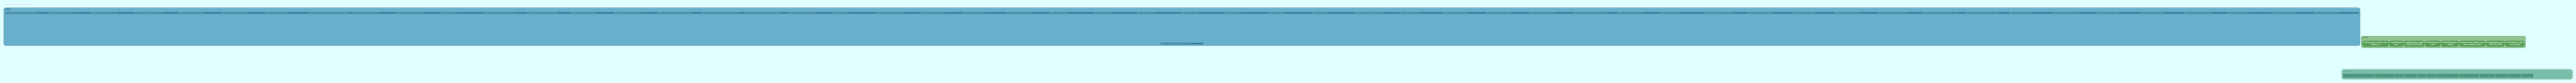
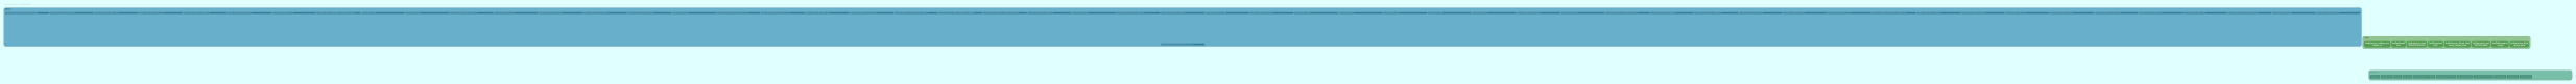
  digraph {
    bgcolor=lightcyan
    fontcolor=grey
    fontname=Arial
    fontsize=16
    label="Utopia Async Invokations"
    labeljust=l
    labelloc=top
    nodesep=0.05
    rankdir=TB
    ranksep=2.5
    node [fontname=Arial margin=0 penwidth=0.1 shape=box style=filled color="#092834" fillcolor="#347B98" fontcolor=white fontsize=10]
    edge [arrowhead=none arrowsize=0.5 color=black penwidth=0.1]
    _fac04ca68a48af91f0290001604a2463 [height=0 margin=0.1 shape=plaintext style=invisible color="" fillcolor="" fontcolor="" fontsize=""]
    n2 [color="#093426" fillcolor="#448D76" fontsize=8 height=0 label="bring-lan:up\l" margin=0.1 width=0]
    n3 [color="#093426" fillcolor="#448D76" fontsize=8 height=0 label="primary_lan_l3net:4\l" margin=0.1 width=0]
    n4 [color="#093426" fillcolor="#448D76" fontsize=8 height=0 label="lan-status:started\l" margin=0.1 width=0]
    n5 [color="#093426" fillcolor="#448D76" fontsize=8 height=0 label="wan-status:starting\l" margin=0.1 width=0]
    n6 [color="#093426" fillcolor="#448D76" fontsize=8 height=0 label="ipv4_wan_ipaddr:0.0.0.0\l" margin=0.1 width=0]
    n7 [color="#093426" fillcolor="#448D76" fontsize=8 height=0 label="ipv4_wan_ipaddr:10.107.200.106\l" margin=0.1 width=0]
    n8 [color="#093426" fillcolor="#448D76" fontsize=8 height=0 label="current_wan_ipaddr:10.107.200.106\l" margin=0.1 width=0]
    n9 [color="#093426" fillcolor="#448D76" fontsize=8 height=0 label="ipv4-status:up\l" margin=0.1 width=0]
    n10 [color="#093426" fillcolor="#448D76" fontsize=8 height=0 label="wan-status:started\l" margin=0.1 width=0]
-   n11 [color="#093426" fillcolor="#448D76" fontsize=8 height=0 label="tr_erouter0_dhcpv6_client_v6addr:2001:dae:7:1::237\l" margin=0.1 width=0]
    n12 [color="#093426" fillcolor="#448D76" fontsize=8 height=0 label="ipv6-status:up\l" margin=0.1 width=0]
    n13 [color="#093426" fillcolor="#448D76" fontsize=8 height=0 label="ipv6_prefix:3001:dae:0:e400::/56\l" margin=0.1 width=0]
    n14 [color="#0A3409" fillcolor="#559E54" fontsize=12 height=0 label="/usr/bin/sysevent\n'sectl'" margin=0.1 style="filled,rounded" width=0]
    n15 [color="#0A3409" fillcolor="#559E54" fontsize=12 height=0 label="/usr/bin/service_dhcp\n'service_dhcp'" margin=0.1 style="filled,rounded" width=0]
    n16 [color="#0A3409" fillcolor="#559E54" fontsize=12 height=0 label="/usr/bin/service_wan\n'SERVICE-WAN'" margin=0.1 style="filled,rounded" width=0]
    n17 [color="#0A3409" fillcolor="#559E54" fontsize=12 height=0 label="/usr/bin/service_dhcpv6_client\n'service_dhcpv6_client'" margin=0.1 style="filled,rounded" width=0]
    n18 [color="#0A3409" fillcolor="#559E54" fontsize=12 height=0 label="/usr/bin/service_routed\n'SERVICE-ROUTED'" margin=0.1 style="filled,rounded" width=0]
    n19 [color="#0A3409" fillcolor="#559E54" fontsize=12 height=0 label="/usr/bin/firewall\n'exec'" margin=0.1 style="filled,rounded" width=0]
    n20 [color="#0A3409" fillcolor="#559E54" fontsize=12 height=0 label="/usr/lib/libsrvmgr.so\n'srvmgr'" margin=0.1 style="filled,rounded" width=0]
    n21 [color="#0A3409" fillcolor="#559E54" fontsize=12 height=0 label="/usr/bin/service_multinet_exec\n'multinet_ev'" margin=0.1 style="filled,rounded" width=0]
    n22 [height=0 label="bring-lan:up:service_dhcp\l" width=4]
    n23 [height=0 label="dhcp_server-resync::service_dhcp\l" width=4]
    n24 [height=0 label="multinet-up:1:service_multinet_exec\l" width=4]
    n25 [height=0 label="multinet_1-status:partial:service_ipv6.sh\l" width=4]
    n26 [height=0 label="multinet_1-status:partial:service_dhcp\l" width=4]
    n27 [height=0 label="multinet-instances:1:service_ipv6.sh\l" width=4]
    n28 [height=0 label="ipv4_4-status:up:service_dhcp\l" width=4]
    n29 [height=0 label="lan-status:started:service_ccsphs.sh\l" width=4]
-   n30 [height=0 label="lan-status:started:service_dhcp\l" width=4]
    n31 [height=0 label="lan-status:started:service_dhcpv6_client\l" width=4]
    n32 [height=0 label="lan-status:started:service_routed.sh\l" width=4]
    n33 [height=0 label="dhcp_server-start::service_dhcp\l" width=4]
    n34 [height=0 label="firewall-restart:(null):firewall_log_handle.sh\l" width=4]
    n35 [height=0 label="ipv4-up:6:service_dhcp\l" width=4]
    n36 [height=0 label="ipv4-up:7:service_dhcp\l" width=4]
    n37 [height=0 label="ipv4-up:8:service_dhcp\l" width=4]
    n38 [height=0 label="ipv4-up:9:service_dhcp\l" width=4]
    n39 [height=0 label="ipv4-up:10:service_dhcp\l" width=4]
    n40 [height=0 label="ipv4-up:11:service_dhcp\l" width=4]
    n41 [height=0 label="ipv4-up:12:service_dhcp\l" width=4]
    n42 [height=0 label="ipv4-up:13:service_dhcp\l" width=4]
    n43 [height=0 label="multinet_1-status:ready:service_ipv6.sh\l" width=4]
    n44 [height=0 label="multinet_1-status:ready:service_dhcp\l" width=4]
    n45 [height=0 label="firewall-restart::firewall_log_handle.sh\l" width=4]
    n46 [height=0 label="multinet-up:5:service_multinet_exec\l" width=4]
    n47 [height=0 label="multinet_5-status:partial:service_dhcp\l" width=4]
    n48 [height=0 label="multinet-instances:1 5:service_ipv6.sh\l" width=4]
    n49 [height=0 label="multinet_5-status:ready:service_dhcp\l" width=4]
    n50 [height=0 label="ipv4_6-status:up:service_dhcp\l" width=4]
    n51 [height=0 label="dhcp_server-start:lan_not_restart:service_dhcp\l" width=4]
    n52 [height=0 label="phylink_wan_state:up:service_dhcpv6_client\l" width=4]
    n53 [height=0 label="wan-start::service_wan.sh\l" width=4]
    n54 [height=0 label="current_wan_ifname:erouter0:service_dhcpv6_client\l" width=4]
    n55 [height=0 label="wan-status:starting:service_ipv6.sh\l" width=4]
    n56 [height=0 label="wan-status:starting:service_ddns\l" width=4]
    n57 [height=0 label="wan-status:starting:service_routed.sh\l" width=4]
    n58 [height=0 label="wan-status:starting:service_mcastproxy.sh\l" width=4]
    n59 [height=0 label="wan-status:starting:service_mldproxy.sh\l" width=4]
    n60 [height=0 label="zebra-restart:(null):service_routed.sh\l" width=4]
    n61 [height=0 label="current_wan_ipaddr:10.107.200.106:service_ddns\l" width=4]
    n62 [height=0 label="current_ipv4_link_state:up:service_dhcpv6_client\l" width=4]
    n63 [height=0 label="wan-status:started:service_ipv6.sh\l" width=4]
    n64 [height=0 label="wan-status:started:service_ddns\l" width=4]
    n65 [height=0 label="wan-status:started:service_routed.sh\l" width=4]
    n66 [height=0 label="wan-status:started:service_mcastproxy.sh\l" width=4]
    n67 [height=0 label="wan-status:started:service_mldproxy.sh\l" width=4]
    n68 [height=0 label="dhcp_server-restart:lan_not_restart:service_dhcp\l" width=4]
    n69 [height=0 label="ipv6_erouter0_dhcp_solicNodeAddr::::firewall_log_handle.sh\l" width=4]
    n70 [height=0 label="ipv6_nameserver:2001:dae:7:1::129:service_routed.sh\l" width=4]
    n71 [height=0 label="ipv6_prefix:3001:dae:0:e400::/56:service_ipv6.sh\l" width=4]
    n72 [height=0 label="ipv6_prefix:3001:dae:0:e400::/56:firewall_log_handle.sh\l" width=4]
    n73 [height=0 label="ipv6_prefix:3001:dae:0:e400::/56:service_routed.sh\l" width=4]
    n74 [height=0 label="start-misc:ready:service_misc.sh\l" width=4]
    n75 [height=0 label="mldproxy-stop:(null):service_mldproxy.sh\l" width=4]
    n76 [height=0 label="mldproxy-start:(null):service_mldproxy.sh\l" width=4]
    subgraph cluster_1 {
      color="#23483C"
      fillcolor="#79BEA8"
      fontcolor="#23483C"
      fontsize=10
      label="notifications\l"
      penwidth=1.0
      style="filled, rounded"
      _fac04ca68a48af91f0290001604a2463
      n2
      n3
      n4
      n5
      n6
      n7
      n8
      n9
      n10
-     n11
      n12
      n13
    }
    subgraph cluster_2 {
      color="#305A30"
      fillcolor="#92C591"
      fontcolor="#305A30"
      fontsize=14
      label="clients\l"
      penwidth=1.0
      style="filled, rounded"
      n14
      n15
      n16
      n17
      n18
      n19
      n20
      n21
    }
    subgraph cluster_3 {
      color="#1A3E4C"
      fillcolor="#67AFCB"
      fontcolor="#1A3E4C"
      fontsize=12
      label="actions\l"
      penwidth=1.0
      style="filled,rounded"
      n22
      n23
      n24
      n25
      n26
      n27
      n28
      n29
-     n30
      n31
      n32
      n33
      n34
      n35
      n36
      n37
      n38
      n39
      n40
      n41
      n42
      n43
      n44
      n45
      n46
      n47
      n48
      n49
      n50
      n51
      n52
      n53
      n54
      n55
      n56
      n57
      n58
      n59
      n60
      n61
      n62
      n63
      n64
      n65
      n66
      n67
      n68
      n69
      n70
      n71
      n72
      n73
      n74
      n75
      n76
    }
    n14 -> n2
    n14 -> n6
    n14 -> n7
    n14 -> n8
    n14 -> n9
    n14 -> n10
    n14 -> n12
    n14 -> n13
    n15 -> n3
    n15 -> n4
    n16 -> n5
    n17 -> n5
-   n18 -> n11
    n22 -> n14
    n23 -> n15
    n24 -> n15
    n25 -> n14
    n26 -> n14
    n27 -> n14
    n28 -> n14
    n29 -> n20
-   n30 -> n15
    n31 -> n15
    n32 -> n15
    n33 -> n15
    n34 -> n14
    n35 -> n14
    n36 -> n14
    n37 -> n14
    n38 -> n14
    n39 -> n14
    n40 -> n14
    n41 -> n14
    n42 -> n14
    n43 -> n19
    n44 -> n19
    n45 -> n15
    n45 -> n20
    n46 -> n15
    n47 -> n21
    n48 -> n21
    n49 -> n14
    n50 -> n15
    n51 -> n15
    n52 -> n14
    n53 -> n17
    n54 -> n16
    n55 -> n16
    n55 -> n17
    n56 -> n16
    n56 -> n17
    n57 -> n16
    n57 -> n17
    n58 -> n16
    n58 -> n17
    n59 -> n16
    n59 -> n17
    n60 -> n14
    n60 -> n17
    n61 -> n71
    n62 -> n14
    n63 -> n14
    n64 -> n14
    n65 -> n14
    n66 -> n14
    n67 -> n14
    n68 -> n17
    n69 -> n14
    n69 -> n18
    n70 -> n14
    n71 -> n14
    n72 -> n14
    n73 -> n14
    n74 -> n18
    n75 -> n19
    n76 -> n14
  }
